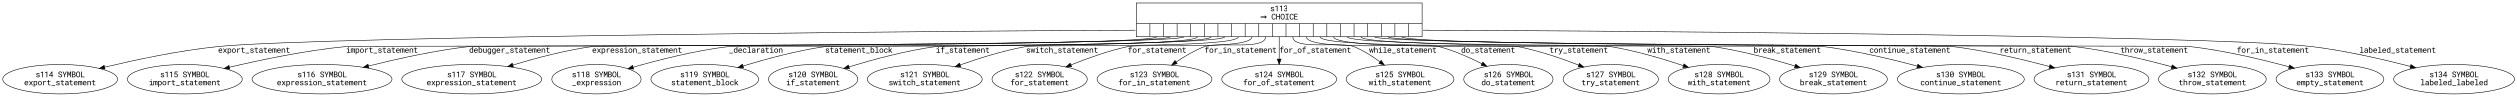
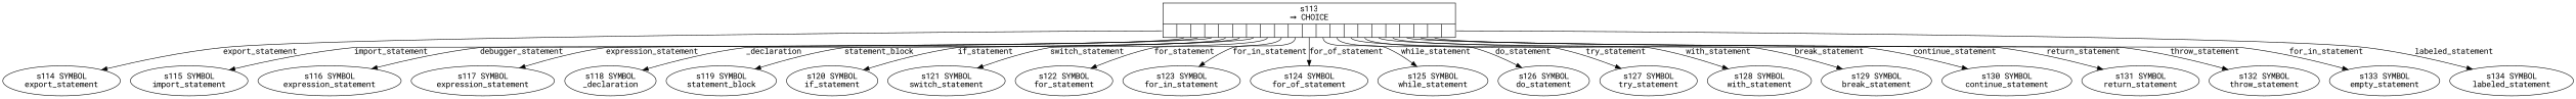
  digraph {
    fontname="Roboto Mono"
    rankdir=TB
    node [fontname="Roboto Mono"]
    edge [fontname="Roboto Mono"]
    n1 [fixedsize=false label="{s113\n&rarr; CHOICE|{<p0>|<p1>|<p2>|<p3>|<p4>|<p5>|<p6>|<p7>|<p8>|<p9>|<p10>|<p11>|<p12>|<p13>|<p14>|<p15>|<p16>|<p17>|<p18>|<p19>|<p20>}}" peripheries=1 shape=record]
    n2 [label="s114 SYMBOL\nexport_statement"]
    n3 [label="s115 SYMBOL\nimport_statement"]
    n4 [label="s116 SYMBOL\nexpression_statement"]
    n5 [label="s117 SYMBOL\nexpression_statement"]
-   n6 [label="s118 SYMBOL\n_expression"]
+   n6 [label="s118 SYMBOL\n_declaration"]
    n7 [label="s119 SYMBOL\nstatement_block"]
    n8 [label="s120 SYMBOL\nif_statement"]
    n9 [label="s121 SYMBOL\nswitch_statement"]
    n10 [label="s122 SYMBOL\nfor_statement"]
    n11 [label="s123 SYMBOL\nfor_in_statement"]
    n12 [label="s124 SYMBOL\nfor_of_statement"]
-   n13 [label="s125 SYMBOL\nwith_statement"]
+   n13 [label="s125 SYMBOL\nwhile_statement"]
    n14 [label="s126 SYMBOL\ndo_statement"]
    n15 [label="s127 SYMBOL\ntry_statement"]
    n16 [label="s128 SYMBOL\nwith_statement"]
    n17 [label="s129 SYMBOL\nbreak_statement"]
    n18 [label="s130 SYMBOL\ncontinue_statement"]
    n19 [label="s131 SYMBOL\nreturn_statement"]
    n20 [label="s132 SYMBOL\nthrow_statement"]
    n21 [label="s133 SYMBOL\nempty_statement"]
-   n22 [label="s134 SYMBOL\nlabeled_labeled"]
+   n22 [label="s134 SYMBOL\nlabeled_statement"]
    n1 -> n2 [label=export_statement tailport=p0]
    n1 -> n3 [label=import_statement tailport=p1]
    n1 -> n4 [label=debugger_statement tailport=p2]
    n1 -> n5 [label=expression_statement tailport=p3]
    n1 -> n6 [label=_declaration tailport=p4]
    n1 -> n7 [label=statement_block tailport=p5]
    n1 -> n8 [label=if_statement tailport=p6]
    n1 -> n9 [label=switch_statement tailport=p7]
    n1 -> n10 [label=for_statement tailport=p8]
    n1 -> n11 [label=for_in_statement tailport=p9]
    n1 -> n12 [label=for_of_statement tailport=p10]
    n1 -> n13 [label=while_statement tailport=p11]
    n1 -> n14 [label=do_statement tailport=p12]
    n1 -> n15 [label=try_statement tailport=p13]
    n1 -> n16 [label=with_statement tailport=p14]
    n1 -> n17 [label=break_statement tailport=p15]
    n1 -> n18 [label=continue_statement tailport=p16]
    n1 -> n19 [label=return_statement tailport=p17]
    n1 -> n20 [label=throw_statement tailport=p18]
    n1 -> n21 [label=for_in_statement tailport=p19]
    n1 -> n22 [label=labeled_statement tailport=p20]
  }
